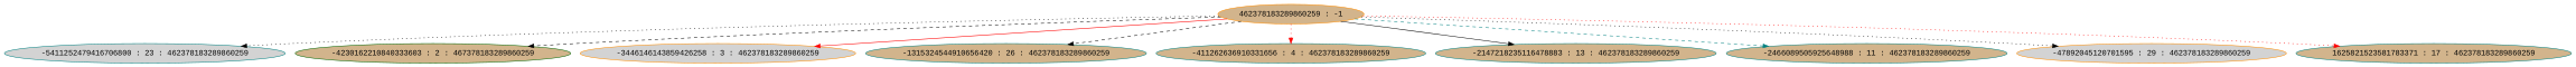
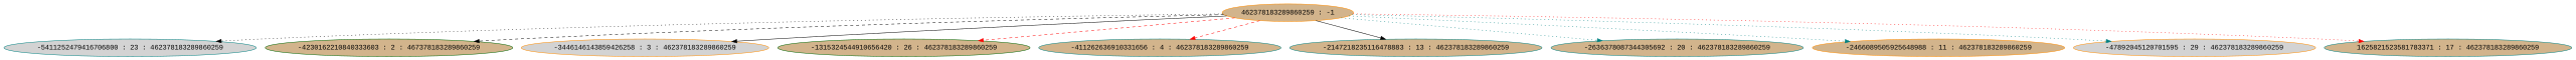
  digraph {
    fontname="Liberation Mono"
    node [color=teal fillcolor=tan fontname="Liberation Mono" style=filled]
    edge [color=black fontname="Liberation Mono" style=dotted]
    n1 [color=darkorange label="462378183289860259 : -1"]
    n2 [fillcolor=lightgrey label="-5411252479416706800 : 23 : 462378183289860259"]
    n3 [color=darkgreen label="-4230162210840333603 : 2 : 467378183289860259"]
    n4 [color=darkorange fillcolor=lightgrey label="-3446146143859426258 : 3 : 462378183289860259"]
-   n5 [label="-1315324544910656420 : 26 : 462378183289860259"]
+   n5 [color=darkgreen label="-1315324544910656420 : 26 : 462378183289860259"]
    n6 [label="-411262636910331656 : 4 : 462378183289860259"]
    n7 [label="-2147218235116478883 : 13 : 462378183289860259"]
-   n9 [label="-2466089505925648988 : 11 : 462378183289860259"]
+   n8 [label="-2636378087344305692 : 20 : 462378183289860259"]
+   n9 [color=darkorange label="-2466089505925648988 : 11 : 462378183289860259"]
    n10 [color=darkorange fillcolor=lightgrey label="-47892045120701595 : 29 : 462378183289860259"]
    n11 [label="1625821523581783371 : 17 : 462378183289860259"]
    n1 -> n2
    n1 -> n3 [style=dashed]
-   n1 -> n4 [color=red style=solid]
-   n1 -> n5 [style=dashed]
-   n1 -> n6 [color=red]
+   n1 -> n4 [style=solid]
+   n1 -> n5 [color=red style=dashed]
+   n1 -> n6 [color=red style=dashed]
    n1 -> n7 [style=solid]
-   n1 -> n9 [color=teal style=dashed]
-   n1 -> n10
+   n1 -> n8 [color=teal]
+   n1 -> n9 [color=teal]
+   n1 -> n10 [color=teal]
    n1 -> n11 [color=red]
  }
